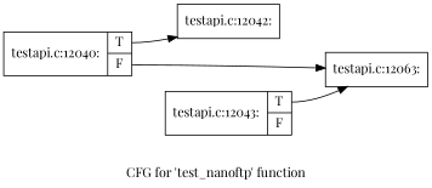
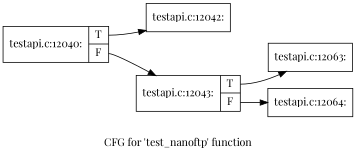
  digraph {
    fontname="Playfair Display"
    label="CFG for 'test_nanoftp' function"
    rankdir=LR
    node [fontname="Playfair Display" shape=record]
    edge [fontname="Playfair Display" tailport=s0]
    n1 [label="{testapi.c:12040:|{<s0>T|<s1>F}}"]
    n2 [label="{testapi.c:12042:}"]
    n3 [label="{testapi.c:12043:|{<s0>T|<s1>F}}"]
    n4 [label="{testapi.c:12063:}"]
+   n5 [label="{testapi.c:12064:}"]
    n1 -> n2
-   n1 -> n4 [tailport=s1]
+   n1 -> n3 [tailport=s1]
    n3 -> n4
+   n3 -> n5 [tailport=s1]
  }
